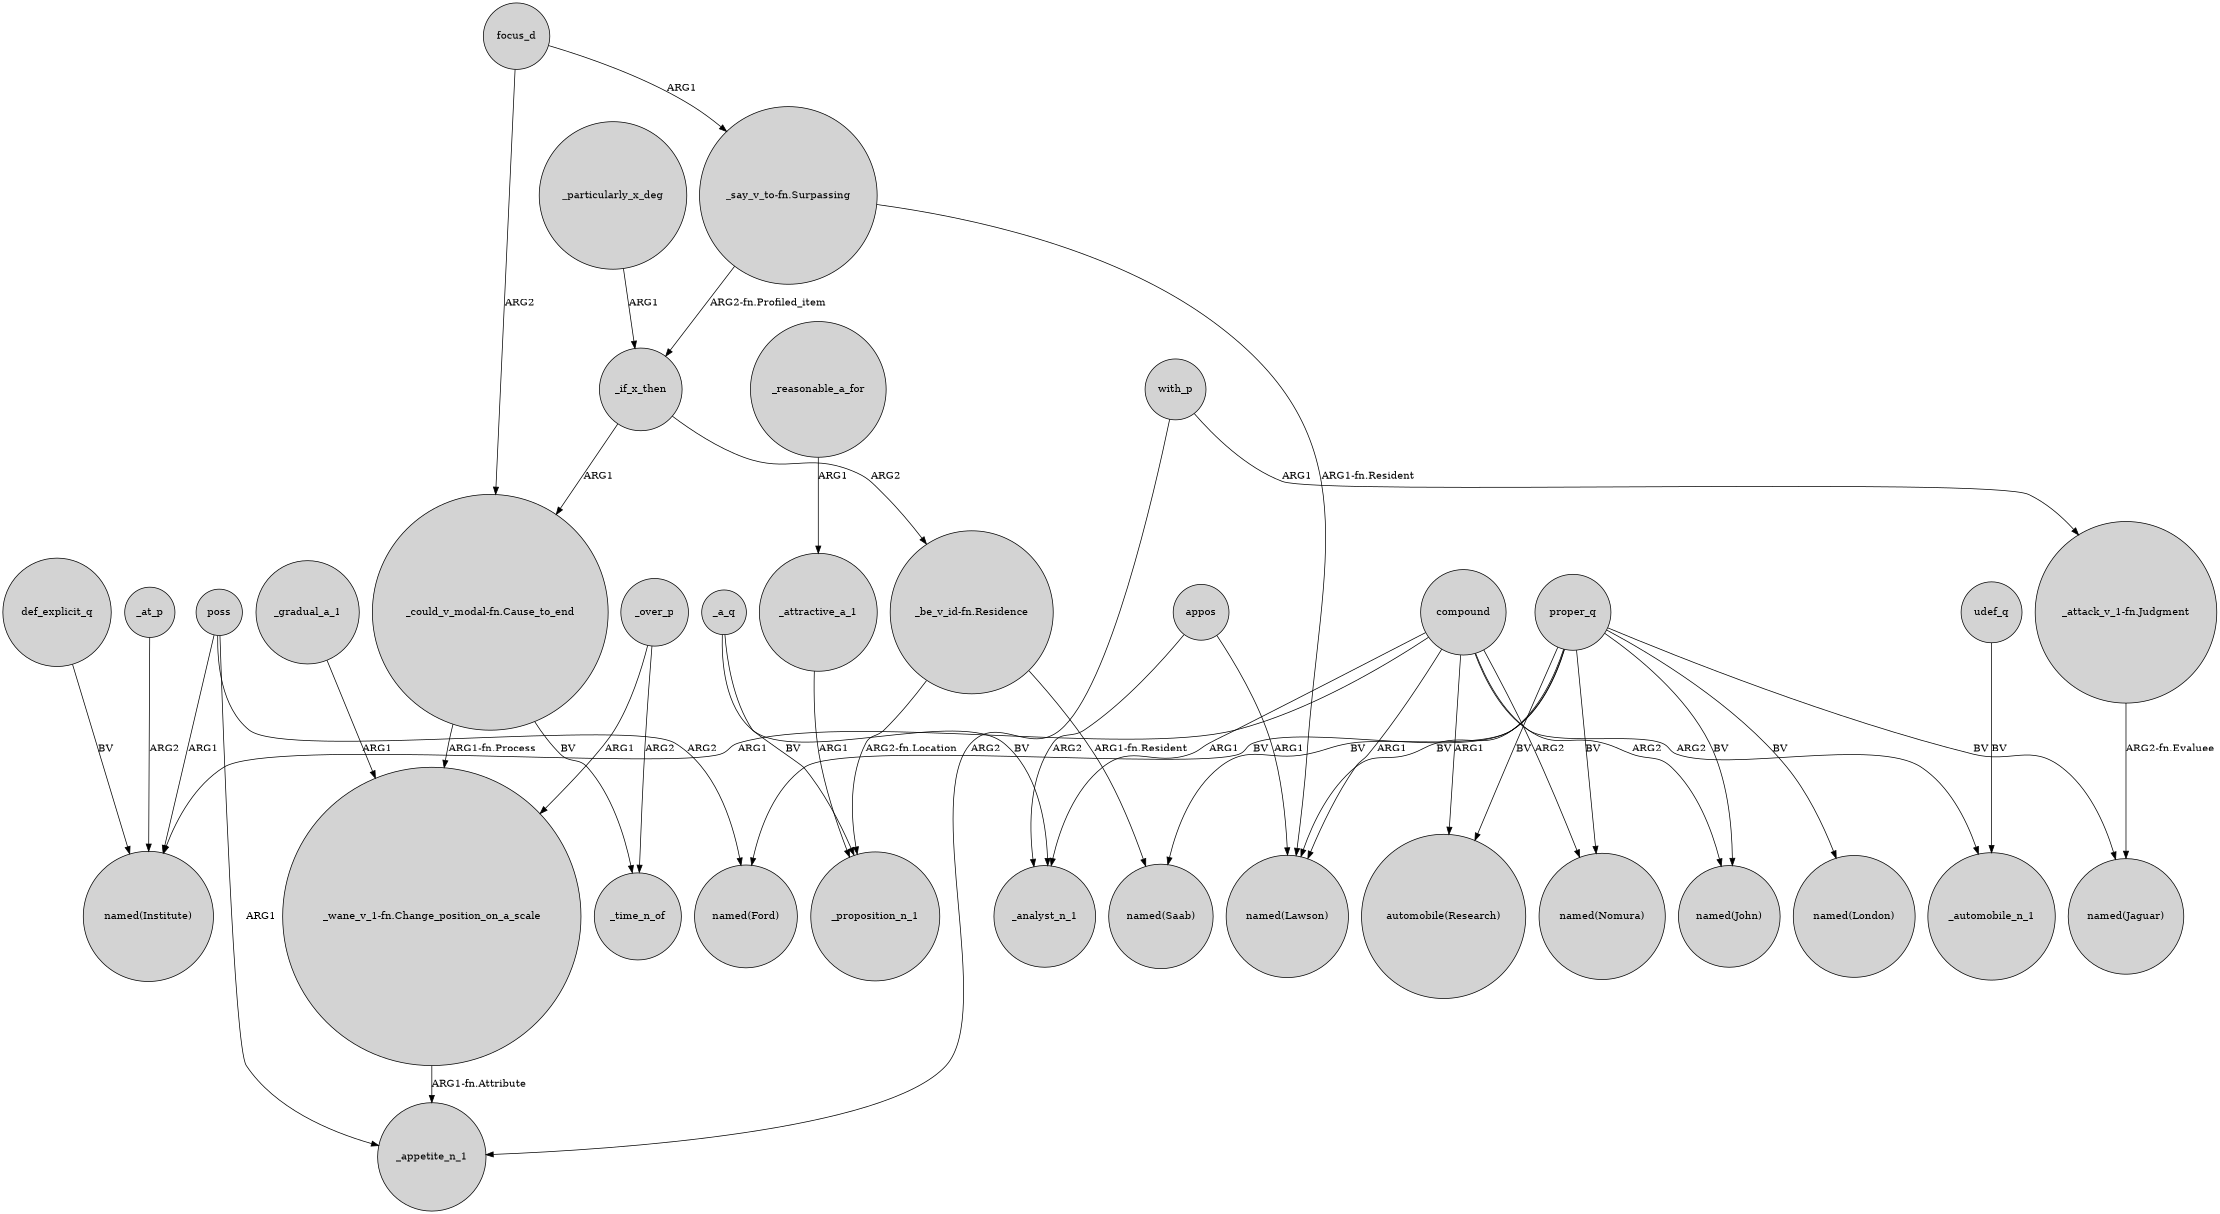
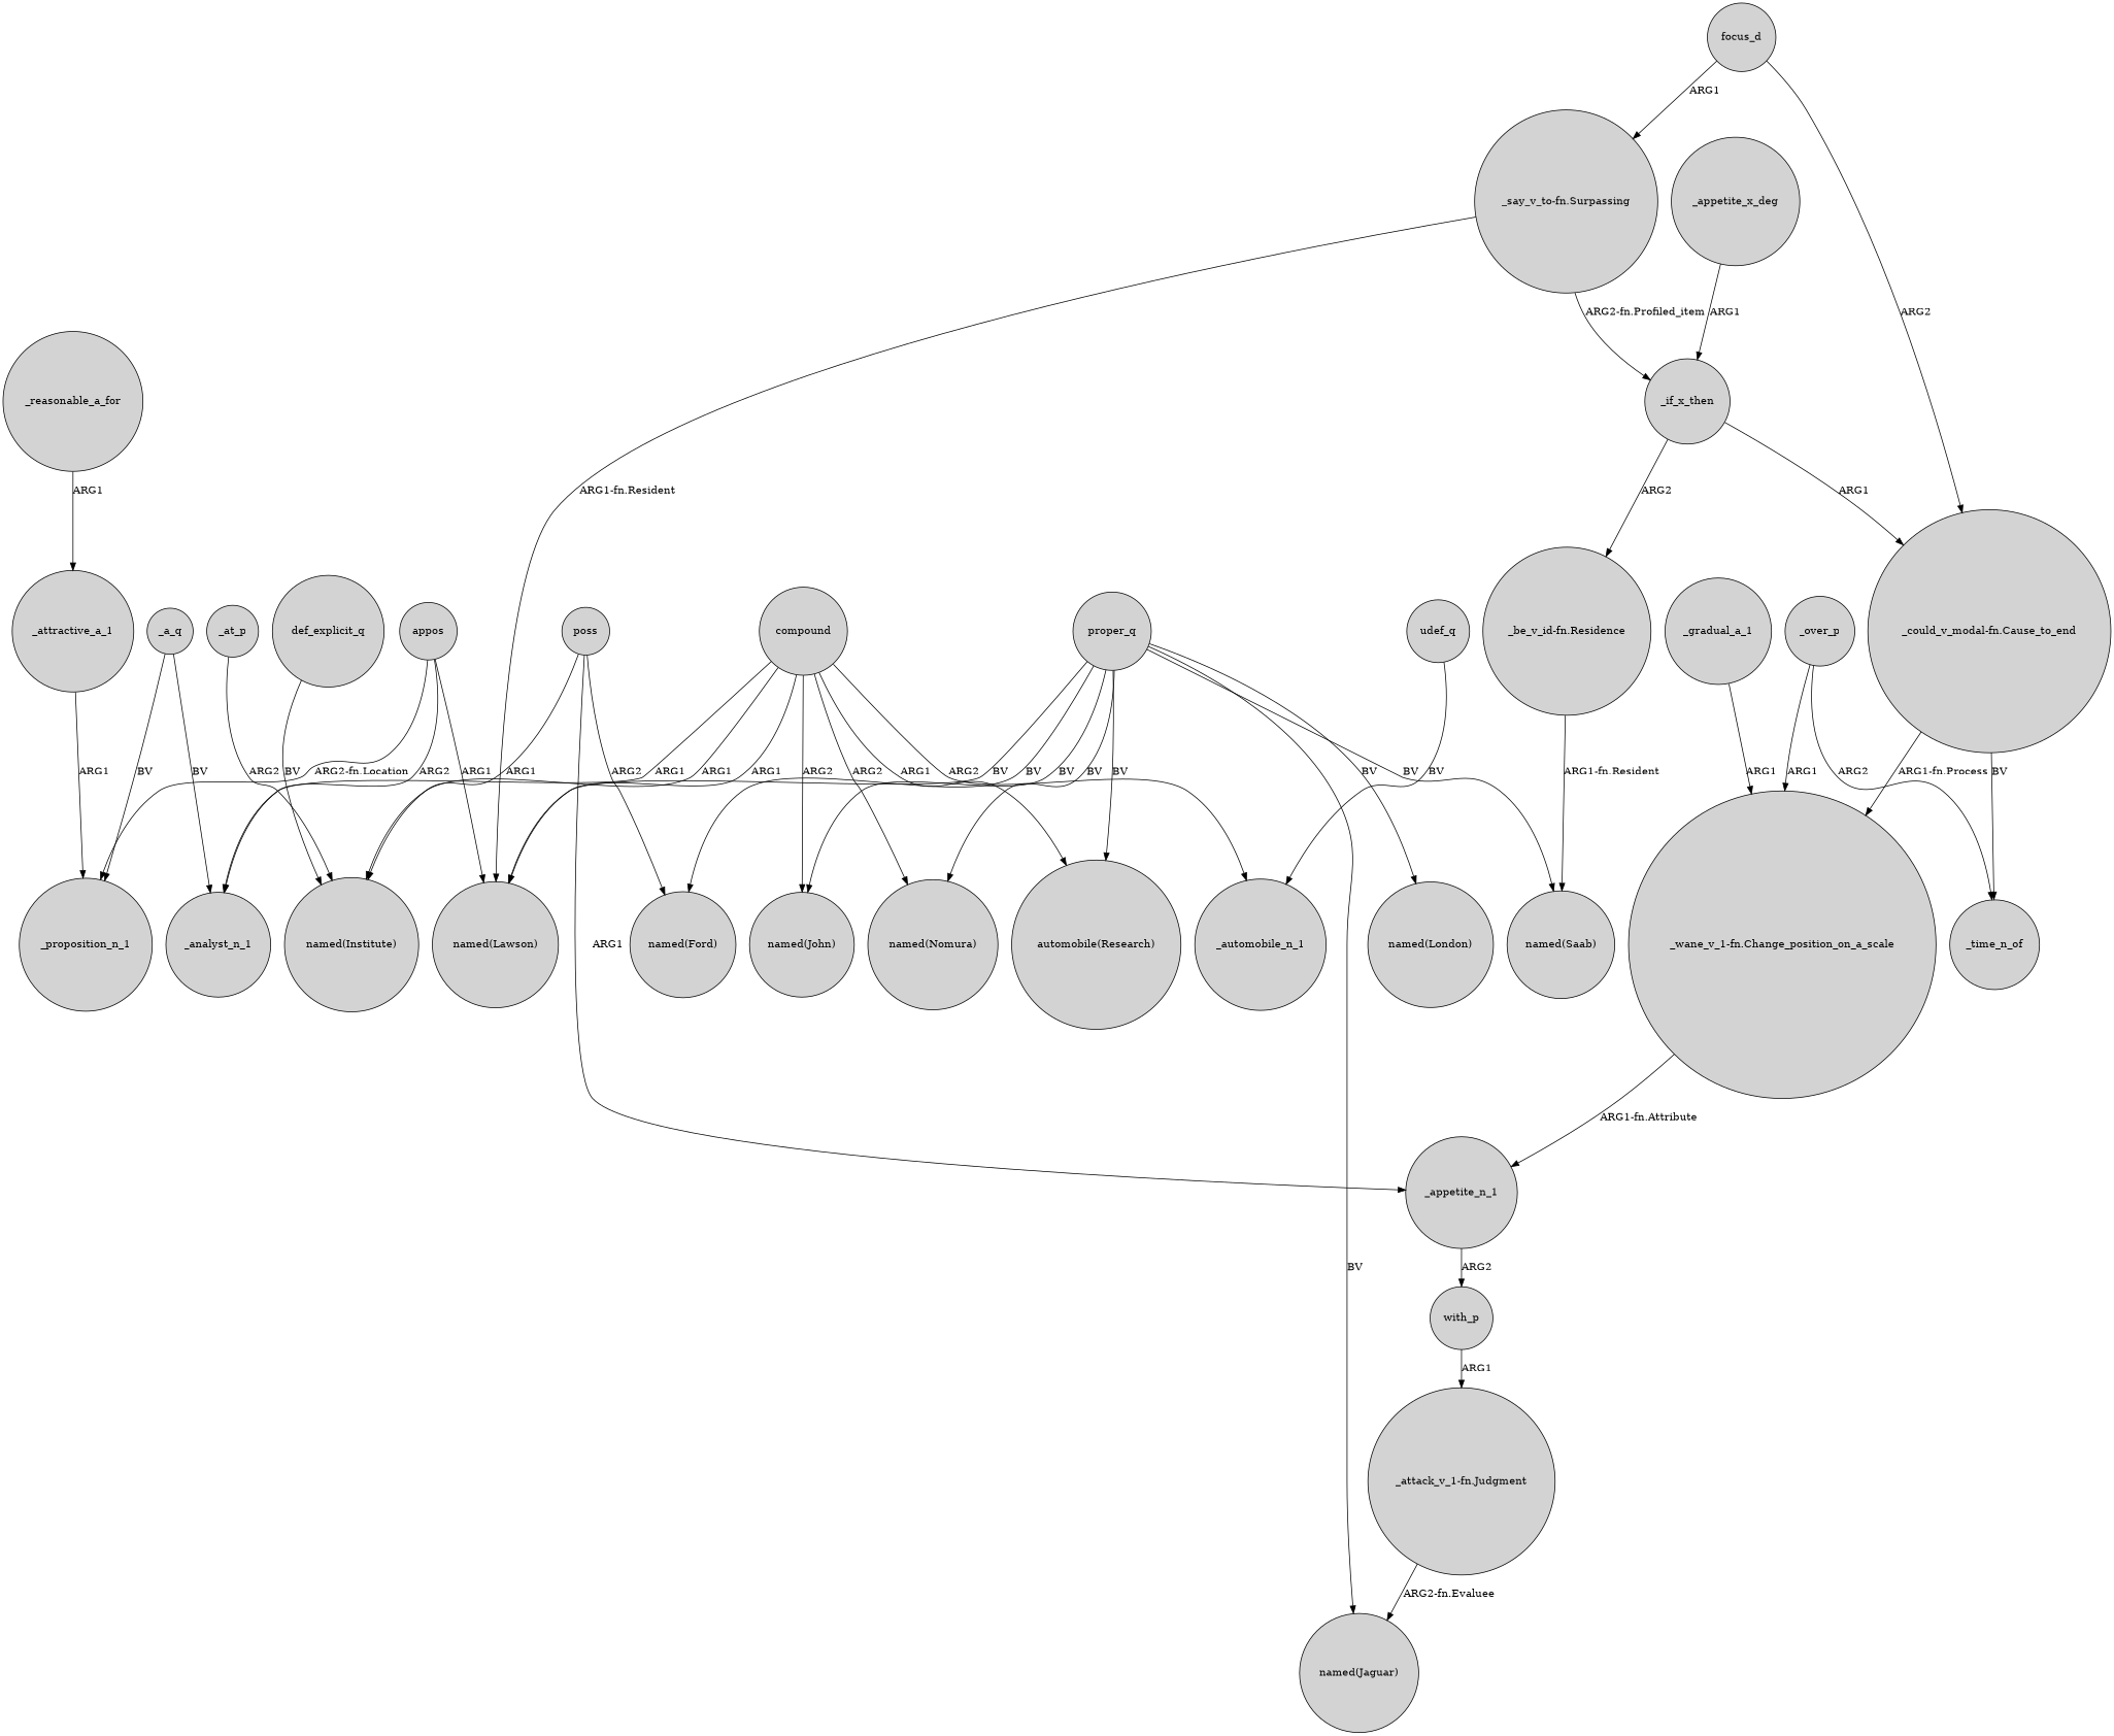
  digraph {
    node [shape=circle style=filled]
    _at_p
    "named(Institute)"
    compound
    _analyst_n_1
    "named(Lawson)"
    _automobile_n_1
    "named(Nomura)"
    "named(John)"
    n9 [label="automobile(Research)"]
    poss
    _appetite_n_1
    "named(Ford)"
    _over_p
    _time_n_of
    "_wane_v_1-fn.Change_position_on_a_scale"
    def_explicit_q
    udef_q
    proper_q
    "named(London)"
    "named(Jaguar)"
    "named(Saab)"
    _a_q
    _proposition_n_1
    _gradual_a_1
    appos
    _if_x_then
    "_could_v_modal-fn.Cause_to_end"
    "_be_v_id-fn.Residence"
    with_p
    "_attack_v_1-fn.Judgment"
-   _particularly_x_deg
+   _particularly_x_deg [label=_appetite_x_deg]
    "_say_v_to-fn.Surpassing"
    focus_d
    _reasonable_a_for
    _attractive_a_1
    _at_p -> "named(Institute)" [label=ARG2]
    compound -> "named(Institute)" [label=ARG1]
    compound -> _analyst_n_1 [label=ARG1]
    compound -> "named(Lawson)" [label=ARG1]
    compound -> _automobile_n_1 [label=ARG2]
    compound -> "named(Nomura)" [label=ARG2]
    compound -> "named(John)" [label=ARG2]
    compound -> n9 [label=ARG1]
    poss -> "named(Institute)" [label=ARG1]
    poss -> _appetite_n_1 [label=ARG1]
    poss -> "named(Ford)" [label=ARG2]
    _over_p -> _time_n_of [label=ARG2]
    _over_p -> "_wane_v_1-fn.Change_position_on_a_scale" [label=ARG1]
    "_wane_v_1-fn.Change_position_on_a_scale" -> _appetite_n_1 [label="ARG1-fn.Attribute"]
    def_explicit_q -> "named(Institute)" [label=BV]
    udef_q -> _automobile_n_1 [label=BV]
    proper_q -> "named(Lawson)" [label=BV]
    proper_q -> "named(Nomura)" [label=BV]
    proper_q -> "named(John)" [label=BV]
    proper_q -> n9 [label=BV]
    proper_q -> "named(Ford)" [label=BV]
    proper_q -> "named(London)" [label=BV]
    proper_q -> "named(Jaguar)" [label=BV]
    proper_q -> "named(Saab)" [label=BV]
    _a_q -> _analyst_n_1 [label=BV]
    _a_q -> _proposition_n_1 [label=BV]
    _gradual_a_1 -> "_wane_v_1-fn.Change_position_on_a_scale" [label=ARG1]
    appos -> _analyst_n_1 [label=ARG2]
    appos -> "named(Lawson)" [label=ARG1]
    _if_x_then -> "_could_v_modal-fn.Cause_to_end" [label=ARG1]
    _if_x_then -> "_be_v_id-fn.Residence" [label=ARG2]
    "_could_v_modal-fn.Cause_to_end" -> _time_n_of [label=BV]
    "_could_v_modal-fn.Cause_to_end" -> "_wane_v_1-fn.Change_position_on_a_scale" [label="ARG1-fn.Process"]
    "_be_v_id-fn.Residence" -> "named(Saab)" [label="ARG1-fn.Resident"]
-   "_be_v_id-fn.Residence" -> _proposition_n_1 [label="ARG2-fn.Location"]
-   with_p -> _appetite_n_1 [label=ARG2]
+   appos -> _proposition_n_1 [label="ARG2-fn.Location"]
+   _appetite_n_1 -> with_p [label=ARG2]
    with_p -> "_attack_v_1-fn.Judgment" [label=ARG1]
    "_attack_v_1-fn.Judgment" -> "named(Jaguar)" [label="ARG2-fn.Evaluee"]
    _particularly_x_deg -> _if_x_then [label=ARG1]
    "_say_v_to-fn.Surpassing" -> "named(Lawson)" [label="ARG1-fn.Resident"]
    "_say_v_to-fn.Surpassing" -> _if_x_then [label="ARG2-fn.Profiled_item"]
    focus_d -> "_could_v_modal-fn.Cause_to_end" [label=ARG2]
    focus_d -> "_say_v_to-fn.Surpassing" [label=ARG1]
    _reasonable_a_for -> _attractive_a_1 [label=ARG1]
    _attractive_a_1 -> _proposition_n_1 [label=ARG1]
  }
